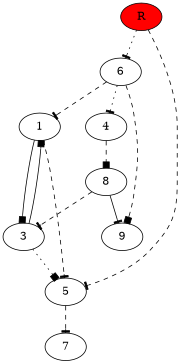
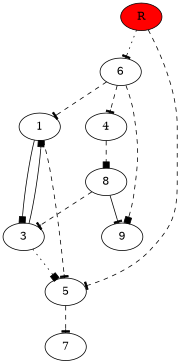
  digraph {
    edge [arrowhead=tee style=dashed]
    1
    3
    5
    7
    4
    8
    9
    6
    R [fillcolor="#ff0000" style=filled]
    1 -> 3 [arrowhead=box style=solid]
    1 -> 5
    3 -> 1 [arrowhead=box style=solid]
    3 -> 5 [arrowhead=box style=dotted]
    5 -> 7
    4 -> 8 [arrowhead=box]
    8 -> 3
    8 -> 9 [style=solid]
    6 -> 1
-   6 -> 4 [style=dotted]
+   6 -> 4
    6 -> 9 [arrowhead=box]
    R -> 5
    R -> 6 [style=dotted]
  }
